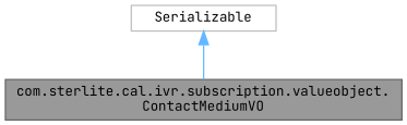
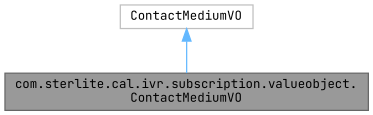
  digraph {
    fontname="JetBrains Mono"
    node [fontname="JetBrains Mono" fontsize=10 shape=box style=filled]
    n1 [color=gray40 fillcolor=grey60 fontcolor=black height=0.2 label="com.sterlite.cal.ivr.subscription.valueobject.\lContactMediumVO" width=0.4]
-   n2 [color=grey75 fillcolor=white height=0.2 label=Serializable width=0.4]
+   n2 [color=grey75 fillcolor=white height=0.2 label=ContactMediumVO width=0.4]
    n2 -> n1 [color=steelblue1 dir=back fontname="JetBrains Mono" fontsize=10 labelfontname=Helvetica labelfontsize=10 style=solid]
  }
